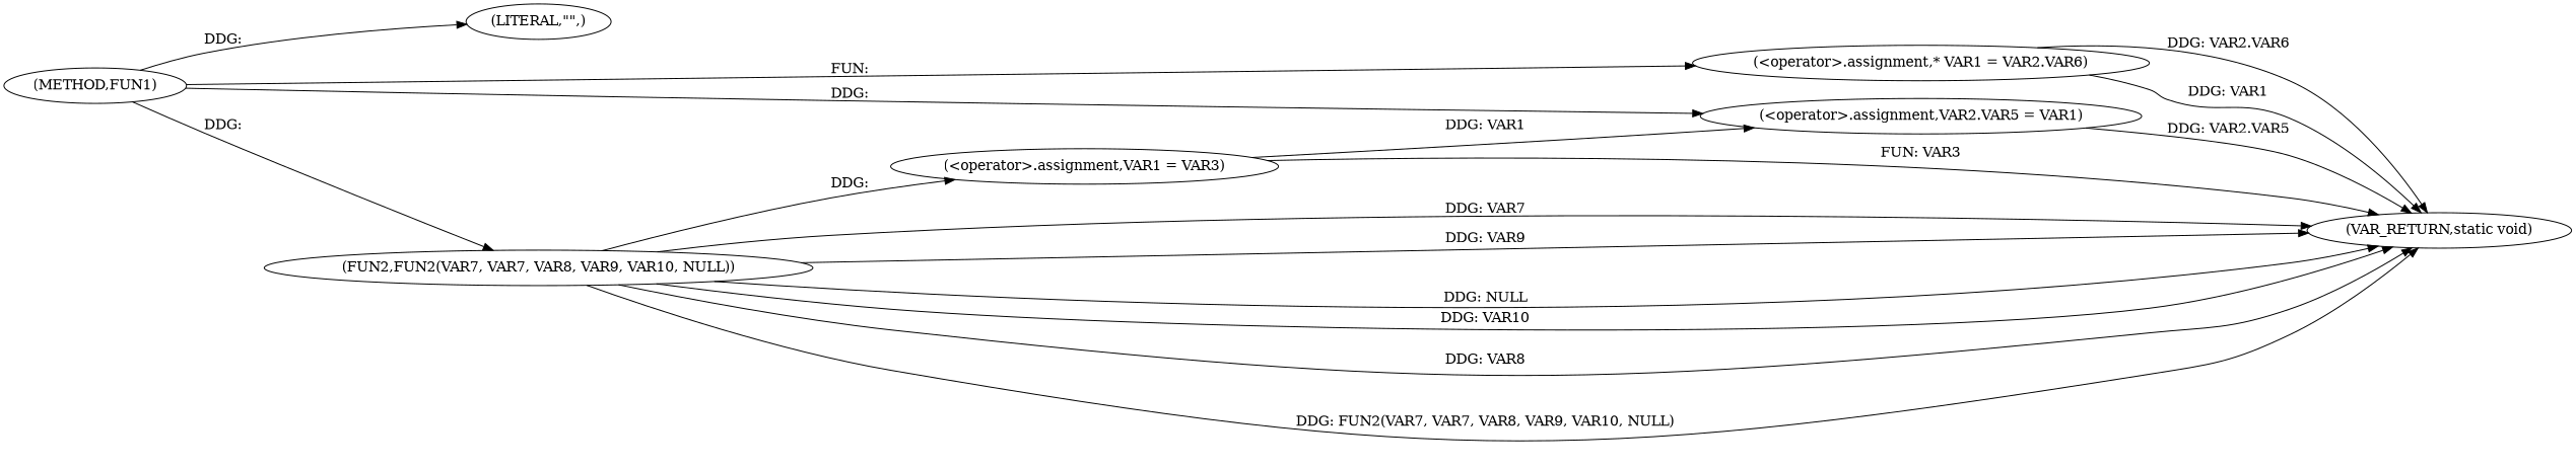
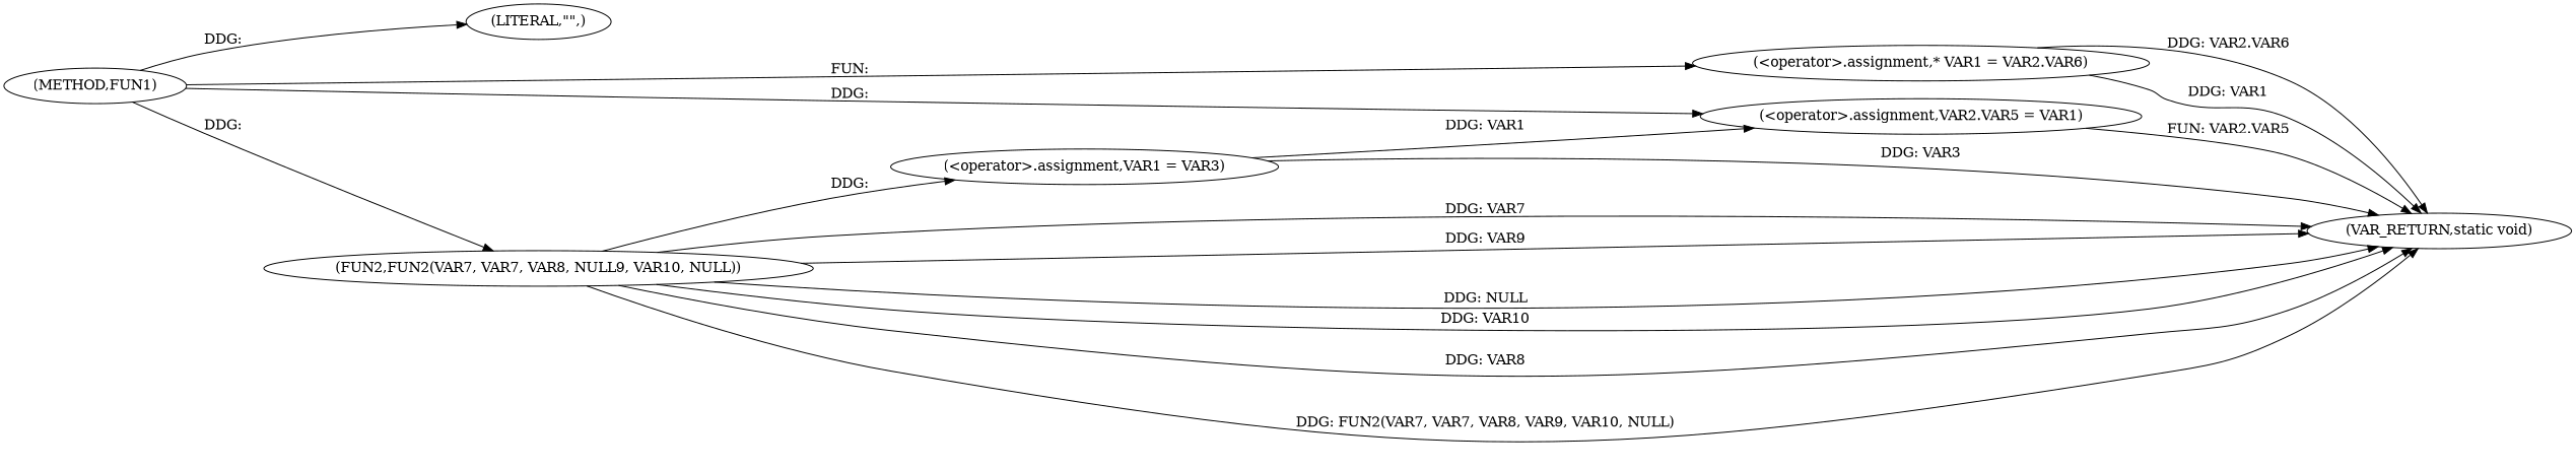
  digraph {
    rankdir=LR
    n1 [label="(METHOD,FUN1)"]
    n2 [label="(LITERAL,\"\",)"]
    n3 [label="(<operator>.assignment,VAR2.VAR5 = VAR1)"]
    n4 [label="(<operator>.assignment,* VAR1 = VAR2.VAR6)"]
-   n5 [label="(FUN2,FUN2(VAR7, VAR7, VAR8, VAR9, VAR10, NULL))"]
+   n5 [label="(FUN2,FUN2(VAR7, VAR7, VAR8, NULL9, VAR10, NULL))"]
    n6 [label="(<operator>.assignment,VAR1 = VAR3)"]
    n7 [label="(VAR_RETURN,static void)"]
    n1 -> n2 [label="DDG: "]
    n1 -> n3 [label="DDG: "]
    n1 -> n4 [label="FUN: "]
    n1 -> n5 [label="DDG: "]
-   n3 -> n7 [label="DDG: VAR2.VAR5"]
+   n3 -> n7 [label="FUN: VAR2.VAR5"]
    n4 -> n7 [label="DDG: VAR2.VAR6"]
    n4 -> n7 [label="DDG: VAR1"]
    n5 -> n6 [label="DDG: "]
    n5 -> n7 [label="DDG: NULL"]
    n5 -> n7 [label="DDG: VAR10"]
    n5 -> n7 [label="DDG: VAR8"]
    n5 -> n7 [label="DDG: FUN2(VAR7, VAR7, VAR8, VAR9, VAR10, NULL)"]
    n5 -> n7 [label="DDG: VAR7"]
    n5 -> n7 [label="DDG: VAR9"]
    n6 -> n3 [label="DDG: VAR1"]
-   n6 -> n7 [label="FUN: VAR3"]
+   n6 -> n7 [label="DDG: VAR3"]
  }
